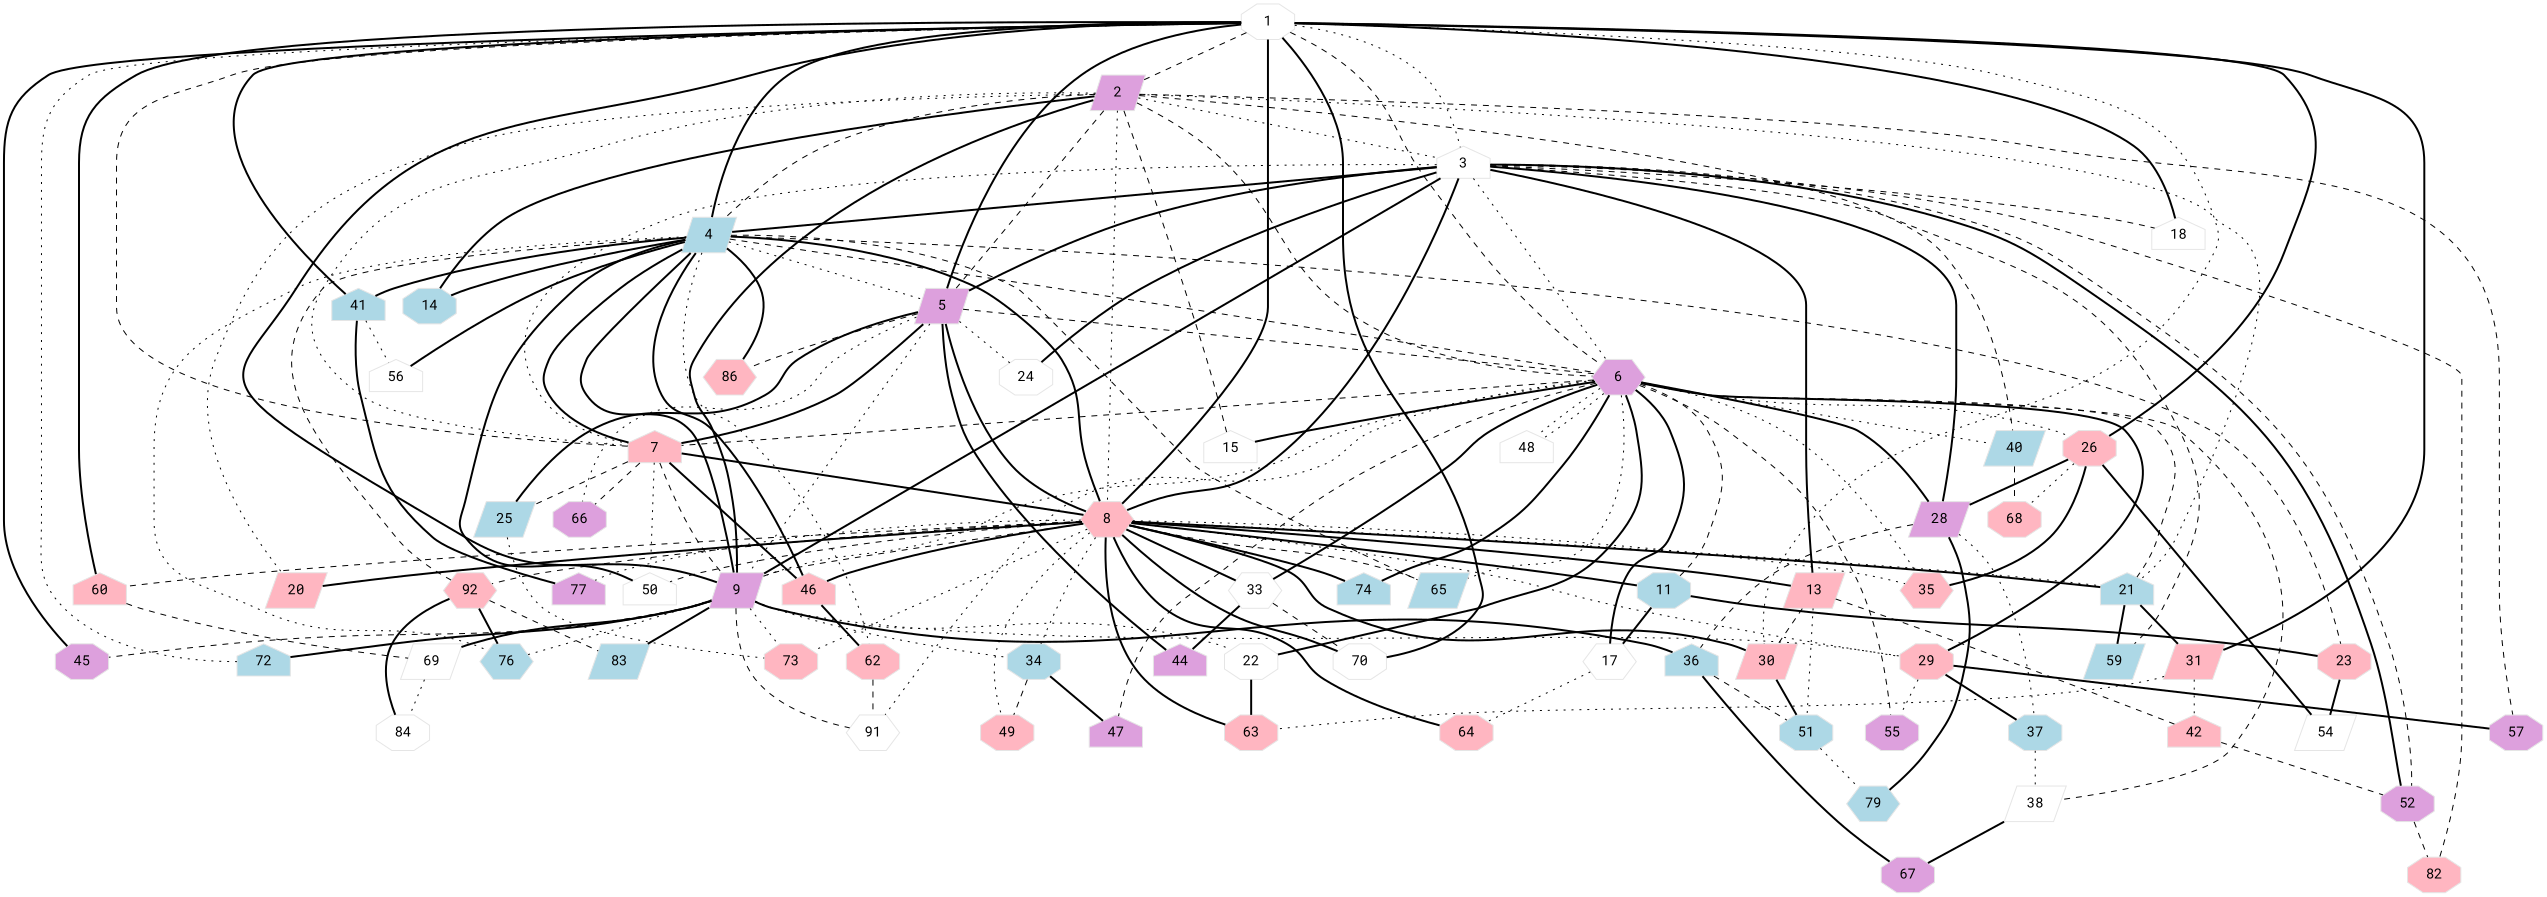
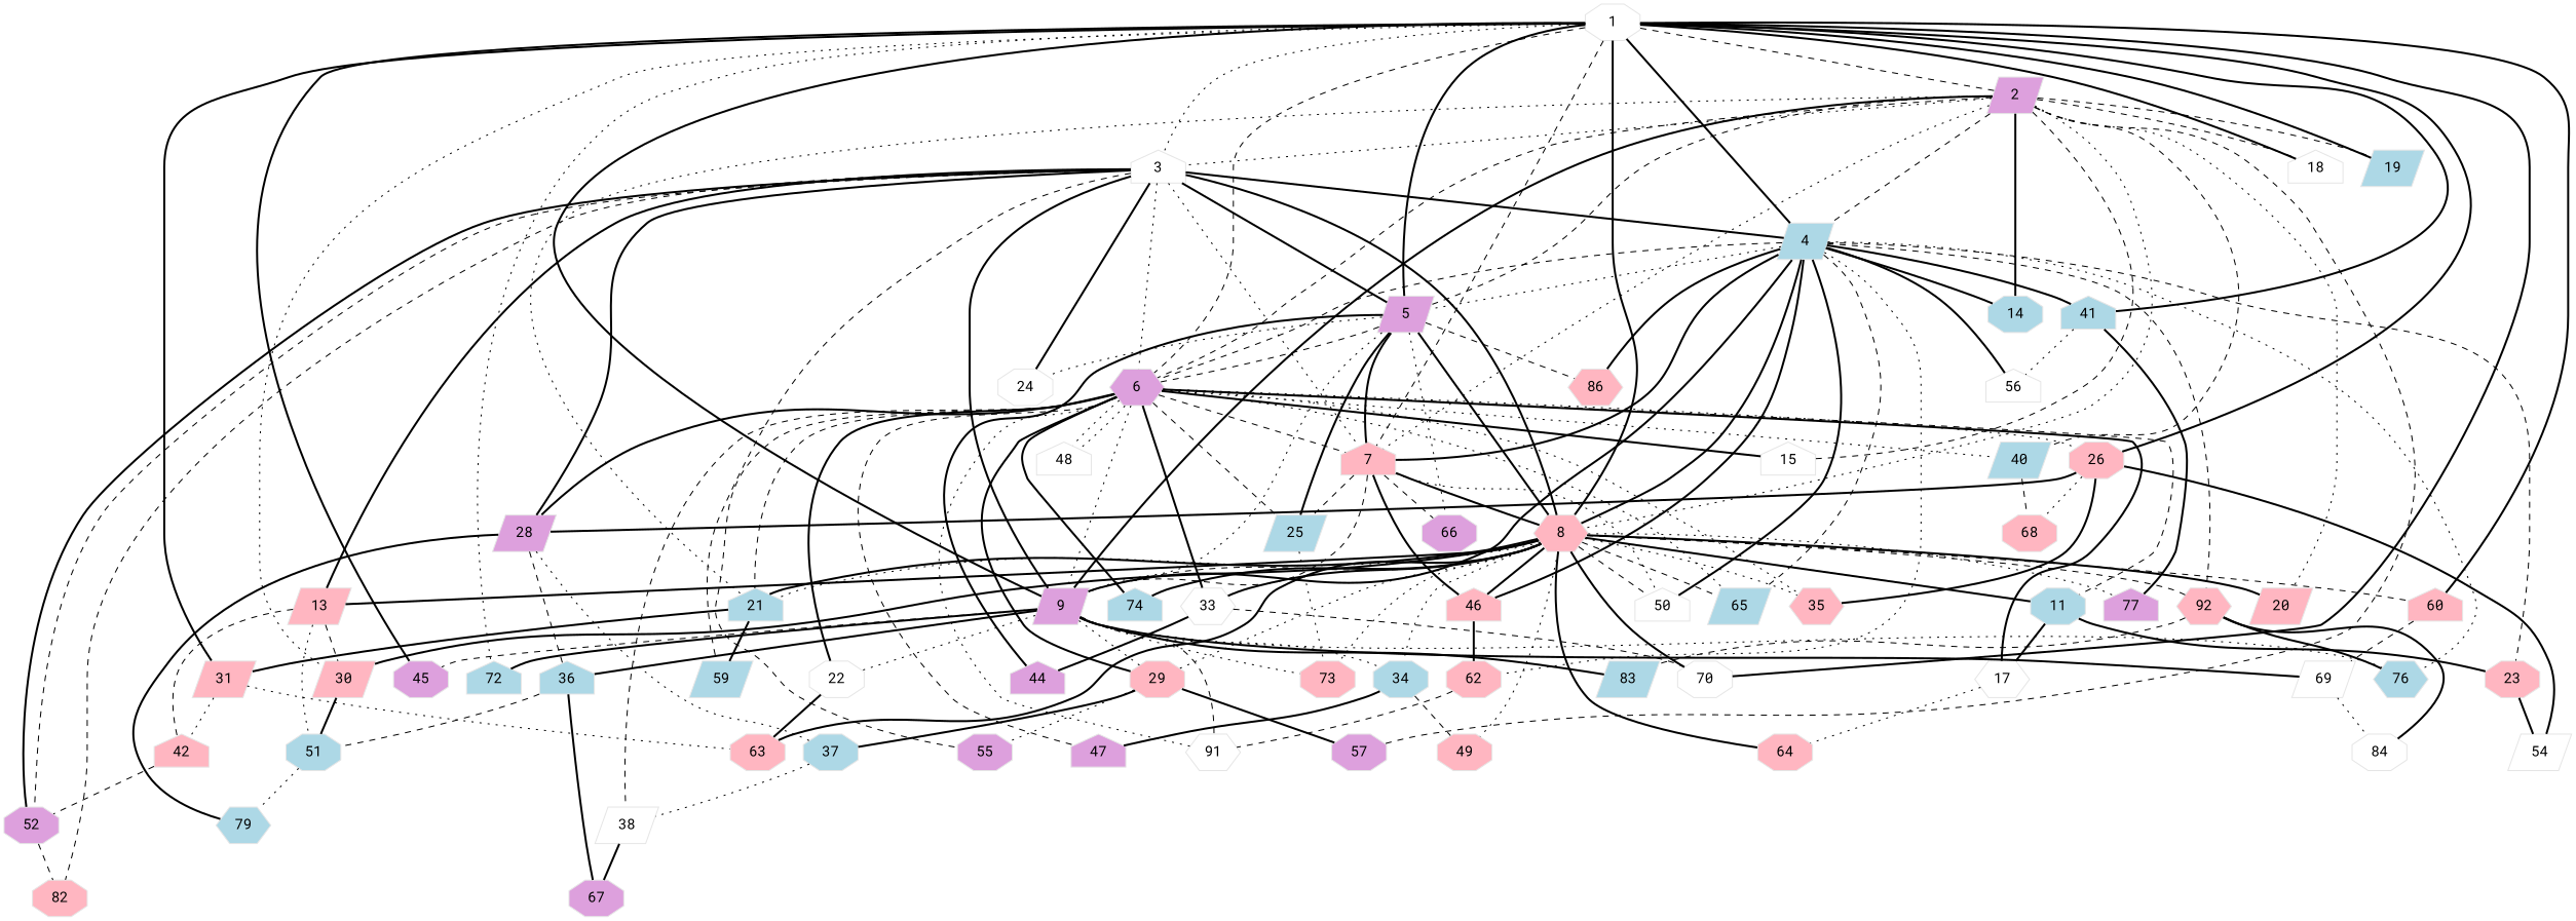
  graph {
    fontname="Roboto Mono"
    node [color=gray90 fillcolor=lightpink fontname="Roboto Mono" shape=octagon style=filled]
    edge [fontname="Roboto Mono" style=bold]
    1 [fillcolor=white]
    2 [fillcolor=plum shape=parallelogram]
    3 [fillcolor=white shape=house super="+81"]
    4 [fillcolor=lightblue shape=parallelogram super="+53"]
    5 [fillcolor=plum shape=parallelogram]
    6 [fillcolor=plum shape=hexagon]
    7 [shape=house]
    8 [shape=hexagon super="+80+10+94+87+16+43"]
    9 [fillcolor=plum shape=parallelogram]
    18 [fillcolor=white shape=house]
+   19 [fillcolor=lightblue shape=parallelogram]
    26 [super="+104+58"]
    30 [shape=parallelogram super="+61"]
    31 [shape=parallelogram super="+71"]
    41 [fillcolor=lightblue shape=house]
    45 [fillcolor=plum]
    60 [shape=house]
    70 [fillcolor=white super="+75"]
    72 [fillcolor=lightblue shape=house]
    14 [fillcolor=lightblue]
    15 [fillcolor=white shape=house]
    20 [shape=parallelogram]
    21 [fillcolor=lightblue shape=house super="+27"]
    40 [fillcolor=lightblue shape=parallelogram]
    57 [fillcolor=plum]
    13 [shape=parallelogram super="+39"]
    24 [fillcolor=white]
    28 [fillcolor=plum shape=parallelogram]
    52 [fillcolor=plum]
    59 [fillcolor=lightblue shape=parallelogram]
    82
    n32 [label=92 shape=hexagon]
    23
    46 [shape=house super="+89"]
    50 [fillcolor=white shape=house super="+100"]
    56 [fillcolor=white shape=house]
    62
    65 [fillcolor=lightblue shape=parallelogram]
    76 [fillcolor=lightblue shape=hexagon super="+97"]
    86 [shape=hexagon]
    25 [fillcolor=lightblue shape=parallelogram super="+85+96"]
    44 [fillcolor=plum shape=house]
    66 [fillcolor=plum]
    11 [fillcolor=lightblue]
    17 [fillcolor=white shape=hexagon]
    22 [fillcolor=white]
    29
    33 [fillcolor=white shape=hexagon]
    35 [shape=hexagon]
    38 [fillcolor=white shape=parallelogram]
    47 [fillcolor=plum shape=house]
    48 [fillcolor=white shape=house]
    55 [fillcolor=plum]
    74 [fillcolor=lightblue shape=house]
    91 [fillcolor=white shape=hexagon super="+101"]
    34 [fillcolor=lightblue]
    49
    63
    64
    73
    77 [fillcolor=plum shape=house]
    36 [fillcolor=lightblue shape=house super="+103"]
    69 [fillcolor=white shape=parallelogram]
    83 [fillcolor=lightblue shape=parallelogram]
    54 [fillcolor=white shape=parallelogram]
    68
    51 [fillcolor=lightblue]
    42 [shape=house super="+88"]
    37 [fillcolor=lightblue]
    79 [fillcolor=lightblue shape=hexagon]
    84 [fillcolor=white]
    67 [fillcolor=plum]
    1 -- 2 [style=dashed]
    1 -- 3 [style=dotted]
    1 -- 4
    1 -- 5
    1 -- 6 [style=dashed]
    1 -- 7 [style=dashed]
    1 -- 8 [weight=4]
    1 -- 9
    1 -- 18
+   1 -- 19
    1 -- 26
    1 -- 30 [style=dotted]
    1 -- 31
    1 -- 41
    1 -- 45
    1 -- 60
    1 -- 70
    1 -- 72 [style=dotted]
    2 -- 3 [style=dotted]
    2 -- 4 [style=dashed]
    2 -- 5 [style=dashed]
    2 -- 6 [style=dashed]
    2 -- 7 [style=dotted]
    2 -- 8 [style=dotted weight=2]
    2 -- 9
+   2 -- 19 [style=dashed]
    2 -- 14
    2 -- 15 [style=dashed]
    2 -- 20 [style=dotted]
    2 -- 21 [style=dotted]
    2 -- 40 [style=dashed]
    2 -- 57 [style=dashed]
    3 -- 4
    3 -- 5 [weight=2]
    3 -- 6 [style=dotted]
    3 -- 7 [style=dotted]
    3 -- 8 [weight=3]
    3 -- 9
-   3 -- 18 [style=dashed]
+   2 -- 18 [style=dashed]
    3 -- 13
    3 -- 24
    3 -- 28
    3 -- 52
    3 -- 52 [style=dashed]
    3 -- 59 [style=dashed]
    3 -- 82 [style=dashed]
    4 -- 5 [style=dotted weight=2]
    4 -- 6 [style=dashed]
    4 -- 7
    4 -- 8 [weight=2]
    4 -- 9
    4 -- 41
    4 -- 14
    4 -- n32 [style=dashed]
    4 -- 23 [style=dashed]
    4 -- 46
    4 -- 50
    4 -- 56
    4 -- 62 [style=dotted]
    4 -- 65 [style=dashed]
    4 -- 76 [style=dotted]
    4 -- 86
    5 -- 6 [style=dashed]
    5 -- 7
    5 -- 8 [weight=4]
    5 -- 9 [style=dotted]
    5 -- 24 [style=dotted]
    5 -- 86 [style=dashed]
    5 -- 25
    5 -- 44
    5 -- 66 [style=dotted]
    6 -- 7 [style=dashed]
    6 -- 9 [style=dotted]
    6 -- 26 [style=dotted]
    6 -- 15
    6 -- 21 [style=dashed]
    6 -- 40 [style=dotted]
    6 -- 28
    6 -- 65 [style=dotted weight=4]
+   6 -- 25 [style=dashed]
    6 -- 11 [style=dashed]
    6 -- 17
    6 -- 22
    6 -- 29
    6 -- 33
    6 -- 35 [style=dotted]
    6 -- 38 [style=dashed]
    6 -- 47 [style=dashed]
    6 -- 48 [style=dotted]
    6 -- 48 [style=dotted]
    6 -- 55 [style=dashed]
    6 -- 74
    6 -- 91 [style=dotted]
    7 -- 8 [weight=2]
    7 -- 9 [style=dashed]
    7 -- 46
    7 -- 50 [style=dotted]
    7 -- 25 [style=dashed]
    7 -- 66 [style=dashed]
    8 -- 9 [style=dashed weight=3]
    8 -- 30
    8 -- 60 [style=dashed]
    8 -- 70 [weight=3]
    8 -- 20
    8 -- 21
    8 -- 21 [style=dotted]
    8 -- 13 [weight=2]
    8 -- n32 [style=dashed]
    8 -- 46
    8 -- 50 [style=dashed]
    8 -- 65 [style=dashed]
    8 -- 11
    8 -- 29 [style=dotted]
    8 -- 33
    8 -- 35 [style=dotted]
    8 -- 74 [weight=2]
    8 -- 34 [style=dotted]
    8 -- 49 [style=dotted]
    8 -- 63
    8 -- 64
    8 -- 73 [style=dotted]
    8 -- 77 [style=dotted]
    9 -- 45 [style=dashed]
    9 -- 72
    9 -- 76 [style=dotted]
    9 -- 22 [style=dotted]
    9 -- 29 [style=dotted]
    9 -- 91 [style=dashed]
    9 -- 34 [style=dotted]
    9 -- 73 [style=dotted]
    9 -- 36
    9 -- 69
    9 -- 83
    26 -- 28
    26 -- 35
    26 -- 54
    26 -- 68 [style=dotted]
    30 -- 51
    31 -- 63 [style=dotted]
    31 -- 42 [style=dotted]
    41 -- 56 [style=dotted]
    41 -- 77
    60 -- 69 [style=dashed]
    21 -- 31
    21 -- 59
    40 -- 68 [style=dashed]
    13 -- 30 [style=dashed]
    13 -- 51 [style=dotted]
    13 -- 42 [style=dashed]
    28 -- 36 [style=dashed]
    28 -- 37 [style=dotted]
    28 -- 79
    52 -- 82 [style=dashed]
    n32 -- 76
    n32 -- 83 [style=dashed]
    n32 -- 84
    23 -- 54
    46 -- 62
    62 -- 91 [style=dashed]
    25 -- 73 [style=dotted]
    11 -- 23
    11 -- 17
    17 -- 64 [style=dotted]
    22 -- 63
    29 -- 57
    29 -- 55 [style=dotted]
    29 -- 37
    33 -- 70 [style=dashed]
    33 -- 44
    38 -- 67
    34 -- 47
    34 -- 49 [style=dashed]
    36 -- 51 [style=dashed]
    36 -- 67
    69 -- 84 [style=dotted]
    51 -- 79 [style=dotted]
    42 -- 52 [style=dashed]
    37 -- 38 [style=dotted]
  }
